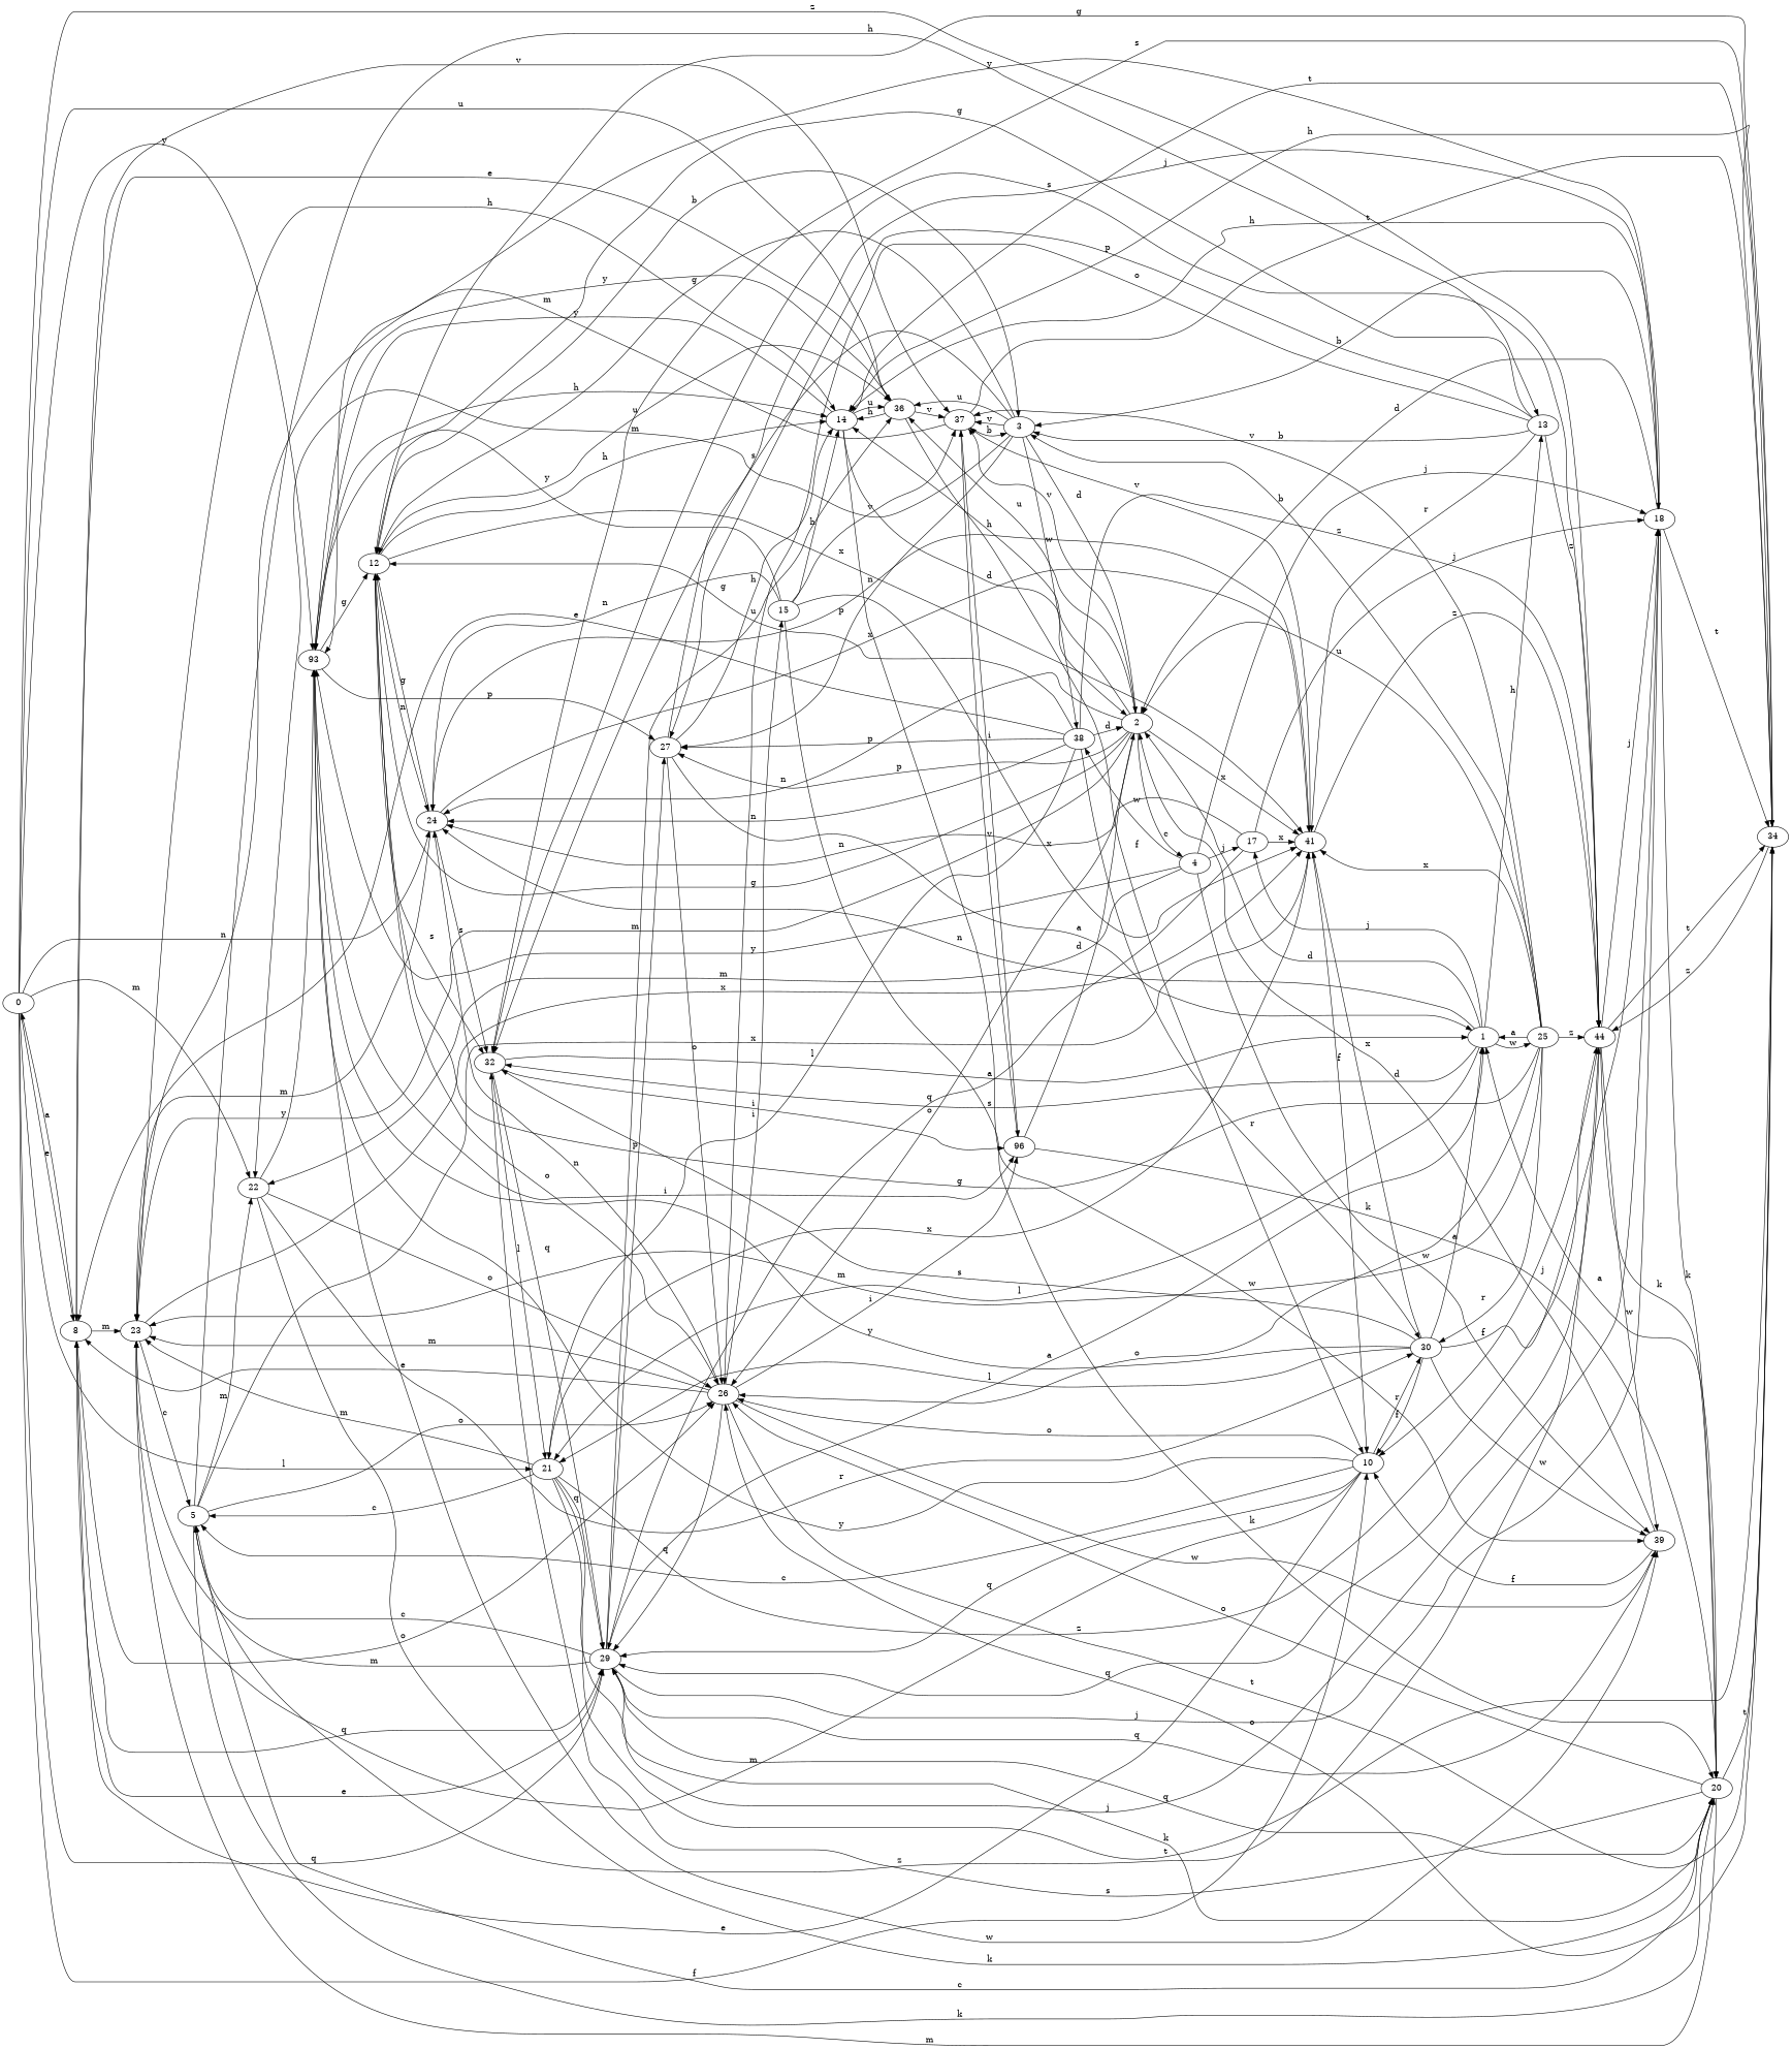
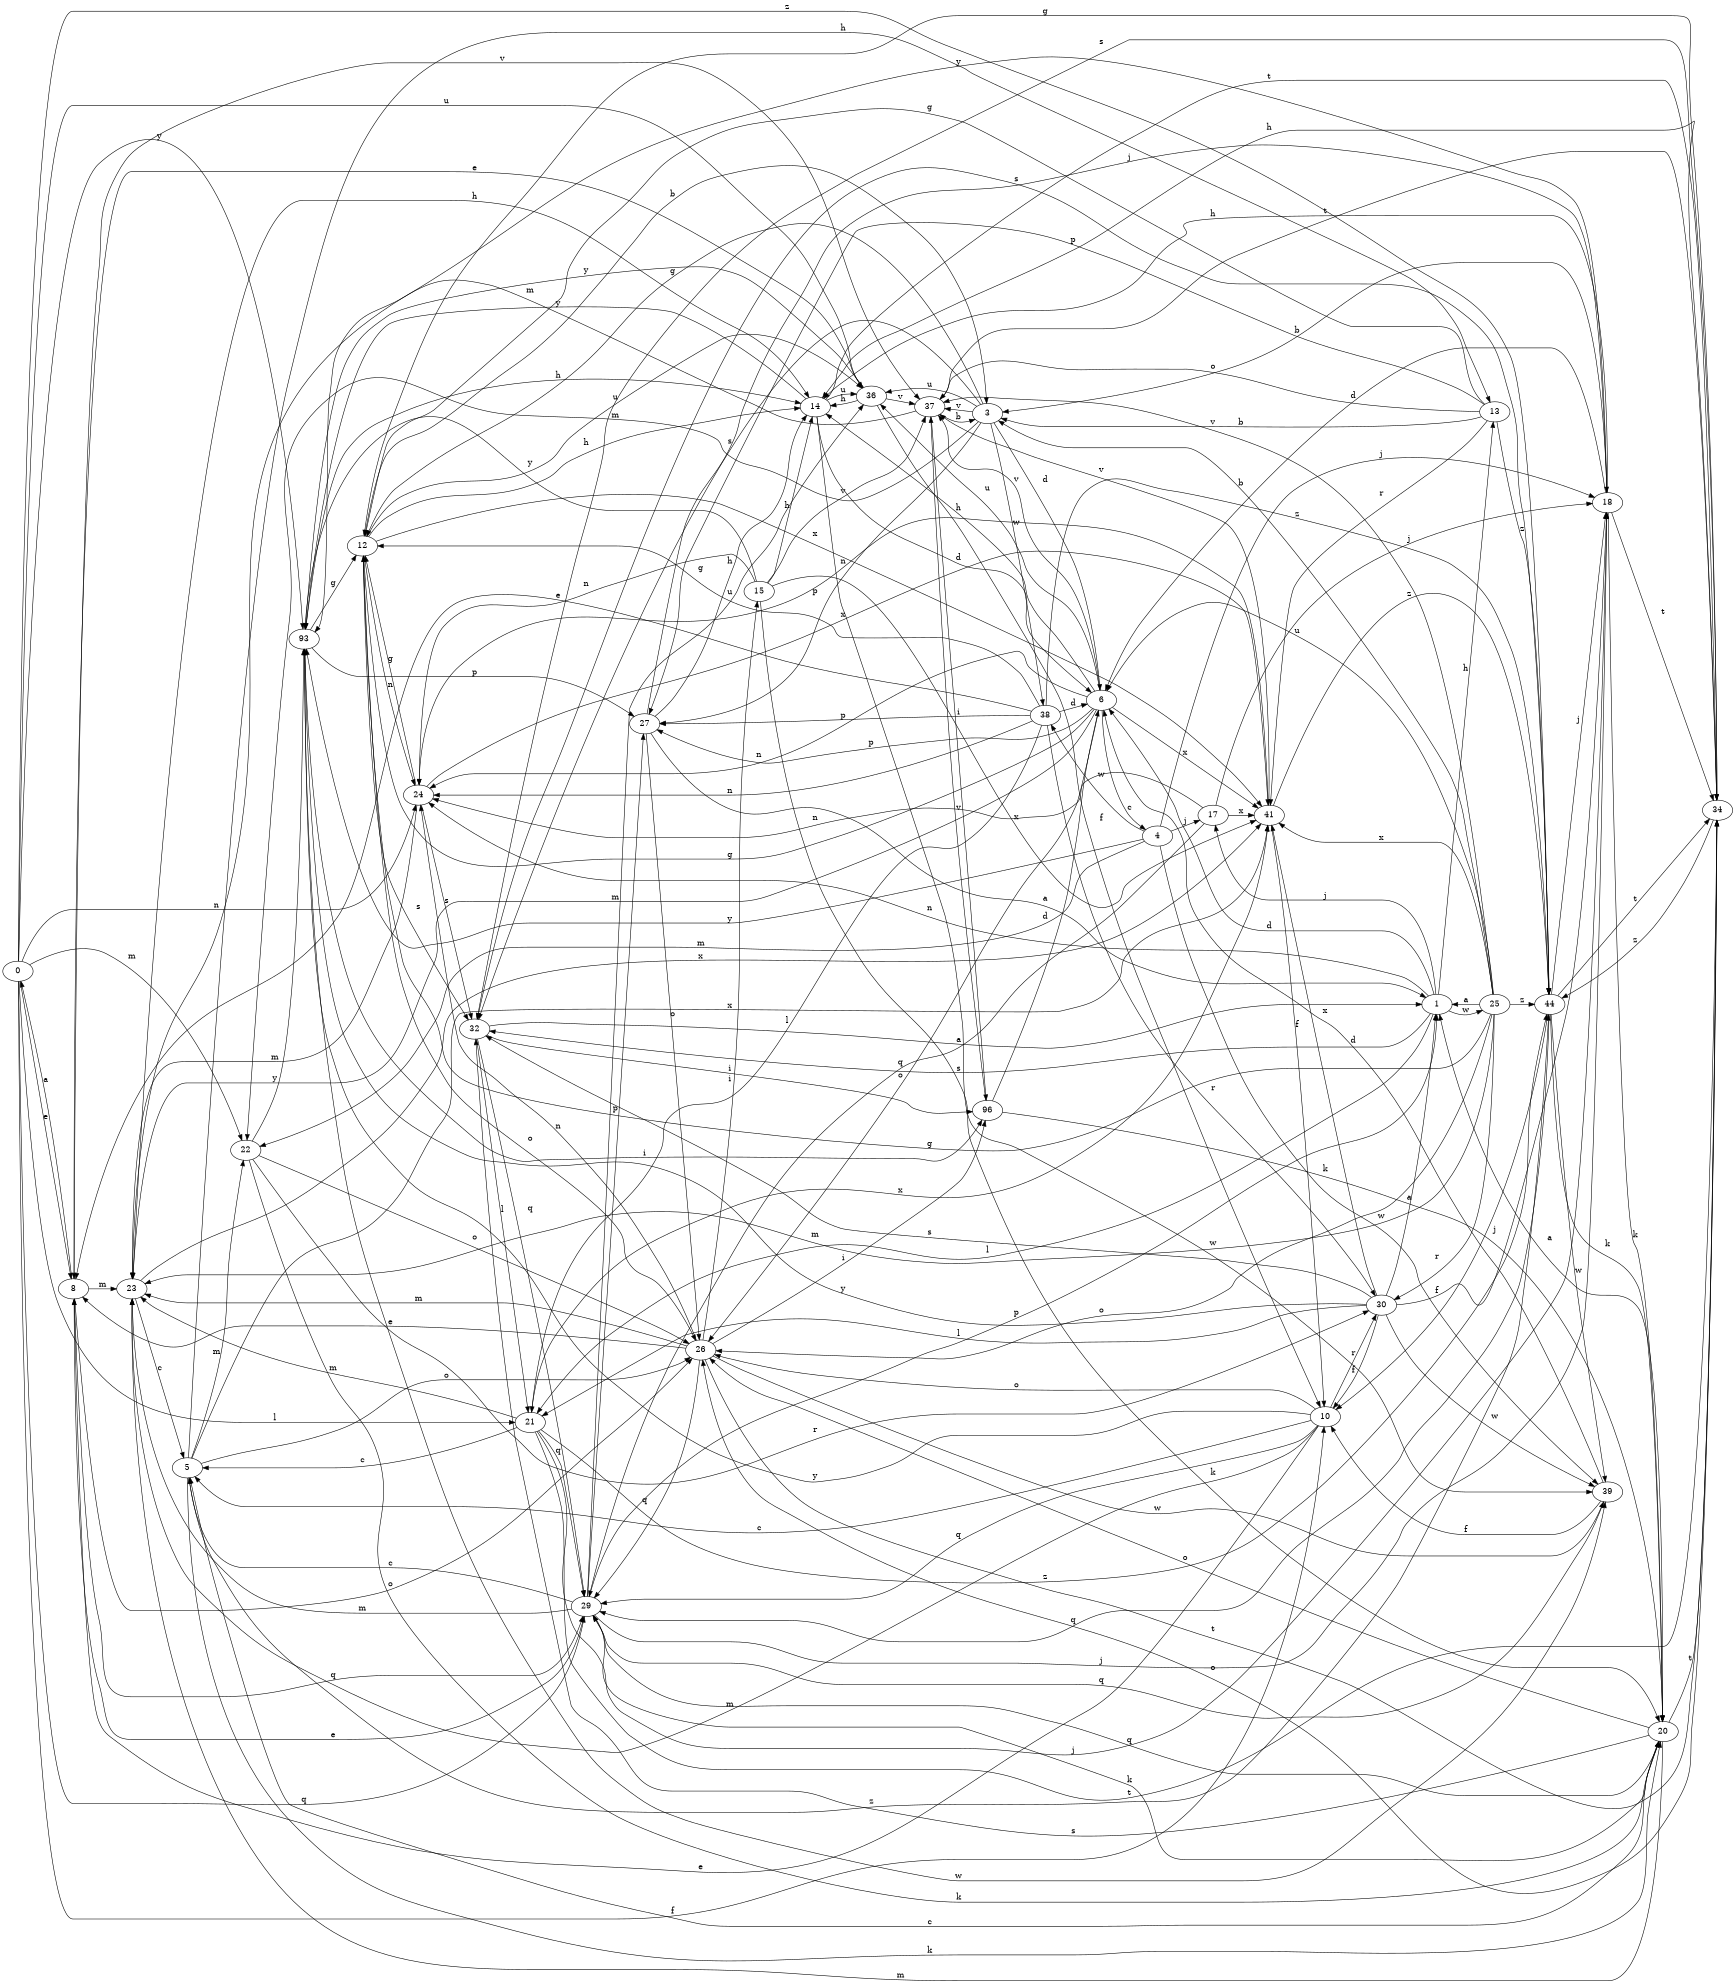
  strict digraph {
    rankdir=LR
    0
    8
    10
    21
    22
    24
    29
    36
    n9 [label=93]
    44
    37
    26
    23
    5
    30
    18
    41
    34
    20
    32
    12
    1
    27
    14
    39
    n26 [label=96]
-   6 [label=2]
+   6
    13
    17
    25
    4
    3
    38
    15
    0 -> 8 [label=e]
    0 -> 10 [label=f]
    0 -> 21 [label=l]
    0 -> 22 [label=m]
    0 -> 24 [label=n]
    0 -> 29 [label=q]
    0 -> 36 [label=u]
    0 -> n9 [label=y]
    0 -> 44 [label=z]
    8 -> 0 [label=a]
    8 -> 29 [label=q]
    8 -> 37 [label=v]
    8 -> 26 [label=o]
    8 -> 23 [label=m]
    10 -> 8 [label=e]
    10 -> 29 [label=q]
    10 -> n9 [label=y]
    10 -> 26 [label=o]
    10 -> 23 [label=m]
    10 -> 5 [label=c]
    10 -> 30 [label=r]
    21 -> 29 [label=q]
    21 -> 44 [label=z]
    21 -> 23 [label=m]
    21 -> 5 [label=c]
    21 -> 18 [label=j]
    21 -> 41 [label=x]
    21 -> 34 [label=t]
    22 -> n9 [label=y]
    22 -> 26 [label=o]
    22 -> 30 [label=r]
    22 -> 20 [label=k]
    24 -> 23 [label=m]
    24 -> 41 [label=x]
    24 -> 32 [label=s]
    24 -> 12 [label=g]
    29 -> 8 [label=e]
    29 -> 36 [label=u]
    29 -> 23 [label=m]
    29 -> 5 [label=c]
    29 -> 18 [label=j]
    29 -> 20 [label=k]
-   29 -> 1 [label=a]
+   29 -> 1 [label=p]
    29 -> 27 [label=p]
    36 -> 8 [label=e]
    36 -> 10 [label=f]
    36 -> n9 [label=y]
    36 -> 37 [label=v]
    36 -> 14 [label=h]
    n9 -> 12 [label=g]
    n9 -> 27 [label=p]
    n9 -> 14 [label=h]
    n9 -> 39 [label=w]
    n9 -> n26 [label=i]
    44 -> 10 [label=f]
    44 -> 29 [label=q]
    44 -> 18 [label=j]
    44 -> 34 [label=t]
    44 -> 20 [label=k]
    44 -> 32 [label=s]
    44 -> 39 [label=w]
    37 -> 23 [label=m]
    37 -> 34 [label=t]
    37 -> n26 [label=i]
    37 -> 3 [label=b]
    26 -> 8 [label=e]
    26 -> 24 [label=n]
    26 -> 29 [label=q]
    26 -> 23 [label=m]
    26 -> 34 [label=t]
    26 -> 39 [label=w]
    26 -> n26 [label=i]
    26 -> 15 [label=i]
    23 -> 5 [label=c]
    23 -> 41 [label=x]
    23 -> 14 [label=h]
    5 -> 22 [label=m]
    5 -> 44 [label=z]
    5 -> 26 [label=o]
    5 -> 41 [label=x]
    5 -> 20 [label=k]
    5 -> 13 [label=h]
    30 -> 10 [label=f]
    30 -> 21 [label=l]
    30 -> n9 [label=y]
    30 -> 18 [label=j]
    30 -> 41 [label=x]
    30 -> 32 [label=s]
    30 -> 1 [label=a]
    30 -> 39 [label=w]
    18 -> n9 [label=y]
    18 -> 34 [label=t]
    18 -> 20 [label=k]
    18 -> 14 [label=h]
    18 -> 6 [label=d]
    18 -> 3 [label=b]
    41 -> 10 [label=f]
    41 -> 24 [label=n]
    41 -> 44 [label=z]
    41 -> 37 [label=v]
    34 -> 44 [label=z]
    34 -> 26 [label=o]
    34 -> 32 [label=s]
    34 -> 12 [label=g]
    34 -> 14 [label=h]
    20 -> 29 [label=q]
    20 -> 26 [label=o]
    20 -> 23 [label=m]
    20 -> 5 [label=c]
    20 -> 34 [label=t]
    20 -> 32 [label=s]
    20 -> 1 [label=a]
    32 -> 21 [label=l]
    32 -> 29 [label=q]
    32 -> 1 [label=a]
    32 -> n26 [label=i]
    12 -> 24 [label=n]
    12 -> 36 [label=u]
    12 -> 26 [label=o]
    12 -> 41 [label=x]
    12 -> 32 [label=s]
    12 -> 14 [label=h]
    12 -> 3 [label=b]
    1 -> 21 [label=l]
    1 -> 24 [label=n]
    1 -> 32 [label=s]
    1 -> 6 [label=d]
    1 -> 13 [label=h]
    1 -> 17 [label=j]
    1 -> 25 [label=w]
    27 -> 26 [label=o]
    27 -> 18 [label=j]
    27 -> 1 [label=a]
    27 -> 14 [label=h]
    14 -> 36 [label=u]
    14 -> n9 [label=y]
    14 -> 34 [label=t]
    14 -> 39 [label=w]
    14 -> 6 [label=d]
    39 -> 10 [label=f]
    39 -> 29 [label=q]
    39 -> 6 [label=d]
    n26 -> 37 [label=v]
    n26 -> 20 [label=k]
    n26 -> 6 [label=d]
    6 -> 24 [label=n]
    6 -> 36 [label=u]
    6 -> 37 [label=v]
    6 -> 26 [label=o]
    6 -> 23 [label=m]
    6 -> 41 [label=x]
    6 -> 12 [label=g]
    6 -> 27 [label=p]
    6 -> 14 [label=h]
    6 -> 4 [label=c]
    13 -> 44 [label=z]
-   13 -> 26 [label=o]
+   13 -> 37 [label=o]
    13 -> 41 [label=r]
    13 -> 12 [label=g]
    13 -> 27 [label=p]
    13 -> 3 [label=b]
    17 -> 24 [label=n]
    17 -> 29 [label=q]
    17 -> 18 [label=j]
    17 -> 41 [label=x]
    25 -> 44 [label=z]
    25 -> 37 [label=v]
    25 -> 26 [label=o]
    25 -> 23 [label=m]
    25 -> 30 [label=r]
    25 -> 41 [label=x]
    25 -> 12 [label=g]
    25 -> 1 [label=a]
    25 -> 6 [label=u]
    25 -> 3 [label=b]
    4 -> 22 [label=m]
    4 -> n9 [label=y]
    4 -> 18 [label=j]
    4 -> 39 [label=w]
    4 -> 17 [label=j]
    4 -> 38 [label=w]
    3 -> 22 [label=m]
    3 -> 36 [label=u]
    3 -> 37 [label=v]
    3 -> 32 [label=s]
    3 -> 12 [label=g]
    3 -> 27 [label=p]
    3 -> 6 [label=d]
    3 -> 38 [label=w]
    38 -> 8 [label=e]
    38 -> 21 [label=l]
    38 -> 24 [label=n]
    38 -> 44 [label=z]
    38 -> 30 [label=r]
    38 -> 12 [label=g]
    38 -> 27 [label=p]
    38 -> 6 [label=d]
    15 -> 24 [label=n]
    15 -> n9 [label=y]
    15 -> 37 [label=v]
    15 -> 41 [label=x]
    15 -> 20 [label=k]
    15 -> 14 [label=h]
  }
